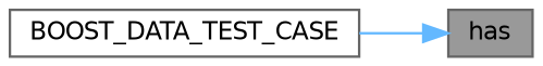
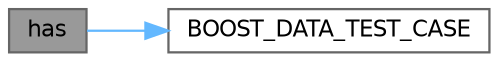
  digraph {
    rankdir=RL
    node [fontname=Helvetica fontsize=10 shape=box style=filled]
    n1 [color=gray40 fillcolor=grey60 fontcolor=black height=0.2 label=has width=0.4]
    n2 [color=grey40 fillcolor=white height=0.2 label=BOOST_DATA_TEST_CASE width=0.4]
-   n1 -> n2 [color=steelblue1 dir=back fontname=Helvetica fontsize=10 labelfontname=Helvetica labelfontsize=10 style=solid]
+   n2 -> n1 [color=steelblue1 dir=back fontname=Helvetica fontsize=10 labelfontname=Helvetica labelfontsize=10 style=solid]
  }
